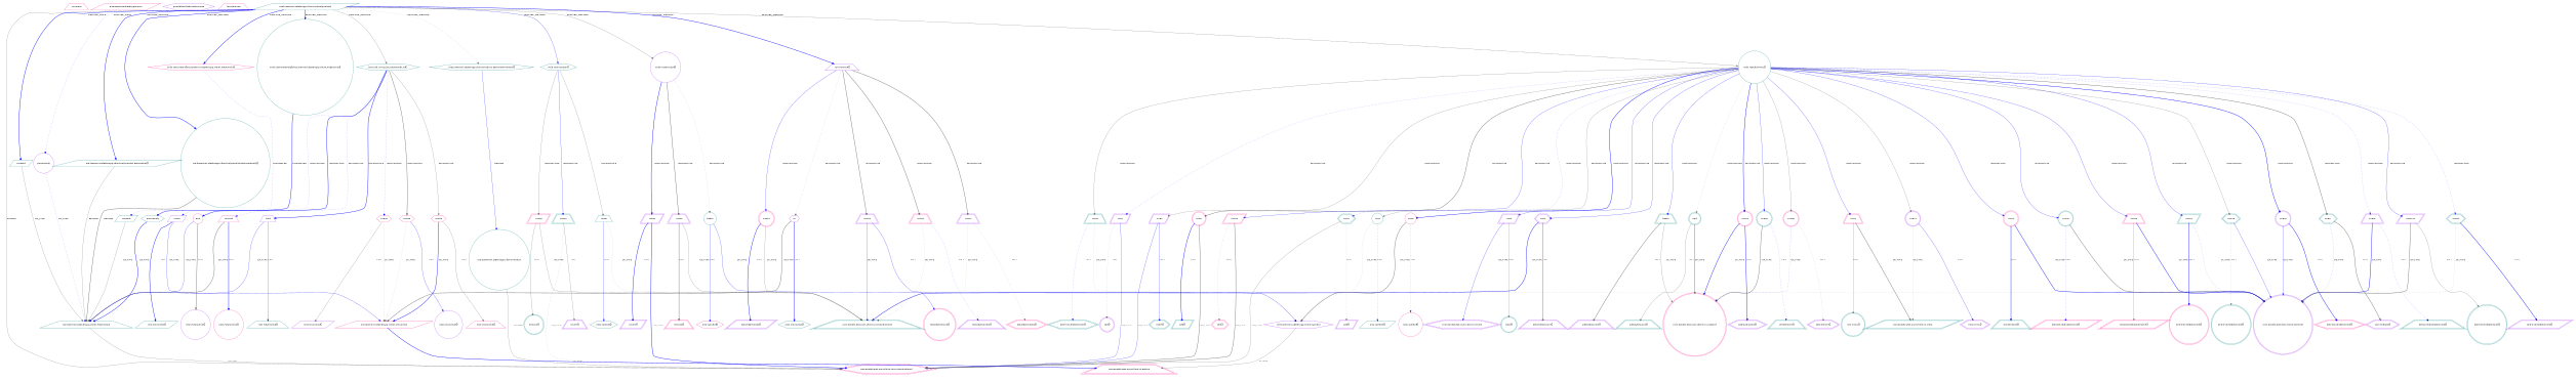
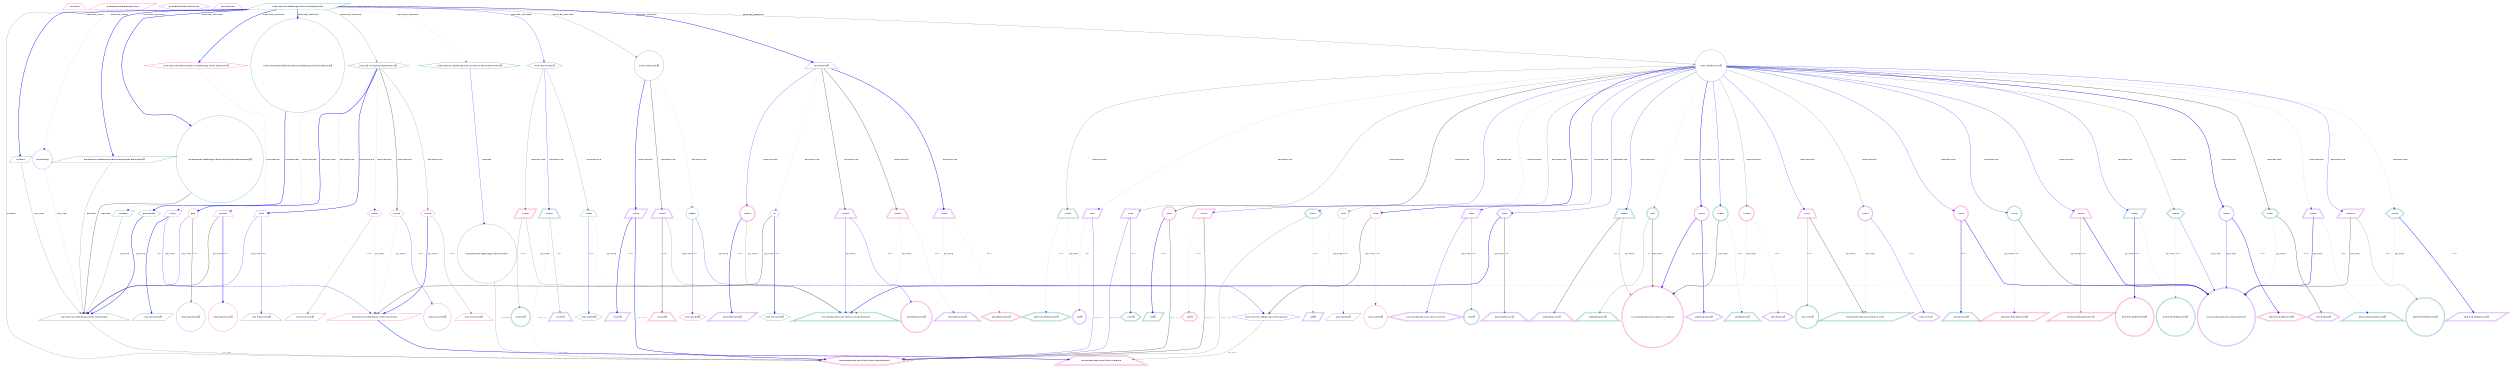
  digraph {
    fontname="Fira Sans"
    node [color=teal fontname="Fira Sans" shape=circle isFrameworkType=true vertexType=VARIABLE_EXPRESION peripheries=2]
    edge [arrowhead=normal color=blue fontname="Fira Sans" style=solid]
    baseInfo [category=extension_graph color=deeppink graphId=3660 isAnonymous=false possibleRelation=true shape=trapezium isFrameworkType="" vertexType="" peripheries=""]
    frameworkRelatedTypesInfo [0="com.google.gwt.user.client.ui.HorizontalPanel" color=deeppink shape=parallelogram isFrameworkType="" vertexType="" peripheries=""]
    possibleCollaborationsInfo [0="3660~CLIENT_METHOD_DECLARATION-INSTANTIATION-CLIENT_METHOD_DECLARATION-INSTANTIATION-CLIENT_METHOD_DECLARATION-INSTANTIATION-CLIENT_METHOD_DECLARATION-INSTANTIATION-CLIENT_METHOD_DECLARATION-INSTANTIATION-~com.google.gwt.user.client.ui.HorizontalPanel ~com.google.gwt.user.client.ui.Button ~false~false" 1="3660~CLIENT_METHOD_DECLARATION-INSTANTIATION-CLIENT_METHOD_DECLARATION-INSTANTIATION-CLIENT_METHOD_DECLARATION-INSTANTIATION-CLIENT_METHOD_DECLARATION-PARAMETER_DECLARATION-CLIENT_METHOD_DECLARATION-RETURN_TYPE-CLIENT_METHOD_DECLARATION-PARAMETER_DECLARATION-CLIENT_METHOD_DECLARATION-RETURN_TYPE-FIELD_DECLARATION-FIELD_DECLARATION-~com.google.gwt.user.client.ui.HorizontalPanel ~com.google.gwt.user.client.ui.HorizontalPanel ~false~false" 2="3660~CLIENT_METHOD_DECLARATION-INSTANTIATION-CLIENT_METHOD_DECLARATION-INSTANTIATION-CLIENT_METHOD_DECLARATION-INSTANTIATION-CLIENT_METHOD_DECLARATION-INSTANTIATION-~com.google.gwt.user.client.ui.HorizontalPanel ~com.google.gwt.user.client.ui.Button ~false~false" 3="3660~CLIENT_METHOD_DECLARATION-RETURN_TYPE-~com.google.gwt.user.client.ui.HorizontalPanel ~com.google.gwt.user.client.ui.HorizontalPanel ~false~false" color=purple shape=hexagon isFrameworkType="" vertexType="" peripheries=""]
    locationInfo [color=deeppink contextSignature=SubPolynomial filePath="/luxferrari-AlgebrApp/AlgebrApp-master/AlgebrApp/src/org/luxferrari/algebrapp/client/SubPolynomial.java" graphId=3660 projectName="luxferrari-AlgebrApp" shape=trapezium isFrameworkType="" vertexType="" peripheries=""]
    n5 [isFrameworkType=false label="org.luxferrari.algebrapp.client.SubPolynomial" shape=parallelogram vertexType=ROOT_CLIENT_CLASS_DECLARATION peripheries=""]
    n6 [color=deeppink label="com.google.gwt.user.client.ui.HorizontalPanel" shape=hexagon vertexType=FRAMEWORK_CLASS_TYPE]
    n7 [isFrameworkType=false label=content shape=parallelogram vertexType=FIELD_DECLARATION peripheries=""]
    n8 [color=purple isFrameworkType=false label=parentPoly vertexType=FIELD_DECLARATION peripheries=""]
    n9 [isFrameworkType=false label="void rebuildHTML()" vertexType=CLIENT_METHOD_DECLARATION peripheries=""]
    n10 [isFrameworkType=false label="org.luxferrari.algebrapp.client.Polynomial getContent()" shape=parallelogram vertexType=CLIENT_METHOD_DECLARATION peripheries=""]
    n11 [color=deeppink isFrameworkType=false label="void setContent(org.luxferrari.algebrapp.client.Polynomial)" shape=hexagon vertexType=CLIENT_METHOD_DECLARATION peripheries=""]
    n12 [isFrameworkType=false label="org.luxferrari.algebrapp.client.Polynomial getParentPoly()" vertexType=CLIENT_METHOD_DECLARATION peripheries=""]
    n13 [isFrameworkType=false label="org.luxferrari.algebrapp.client.Product getParentProduct()" shape=hexagon vertexType=CLIENT_METHOD_DECLARATION peripheries=""]
    n14 [isFrameworkType=false label="void setParentPoly(org.luxferrari.algebrapp.client.Polynomial)" vertexType=CLIENT_METHOD_DECLARATION peripheries=""]
    n15 [isFrameworkType=false label="void removeSign()" shape=hexagon vertexType=CLIENT_METHOD_DECLARATION peripheries=""]
    n16 [color=purple isFrameworkType=false label="void restoreSign()" vertexType=CLIENT_METHOD_DECLARATION peripheries=""]
    n17 [isFrameworkType=false label="java.util.ArrayList polyResultList()" shape=hexagon vertexType=CLIENT_METHOD_DECLARATION peripheries=""]
    n18 [color=purple isFrameworkType=false label="void refresh()" shape=trapezium vertexType=CLIENT_METHOD_DECLARATION peripheries=""]
    n19 [isFrameworkType=false label="org.luxferrari.algebrapp.client.Polynomial" shape=trapezium vertexType=REFERENCE_CLIENT_CLASS_DECLARATION peripheries=""]
    n20 [color=purple label=VAR0 shape=parallelogram]
    n21 [color=purple label=VAR1 shape=parallelogram]
    n22 [color=purple label=VAR2 shape=hexagon]
    n23 [isFrameworkType=false label=VAR3 peripheries=""]
    n24 [label=begin shape=trapezium]
    n25 [color=purple label=VAR5 shape=parallelogram]
    n26 [color=deeppink label=VAR6]
    n27 [color=deeppink label=VAR7 shape=trapezium]
    n28 [color=deeppink isFrameworkType=false label=VAR8 peripheries=""]
    n29 [label=end]
    n30 [color=deeppink label=VAR10 shape=parallelogram]
    n31 [label=VAR11 shape=hexagon]
    n32 [color=purple label=VAR12]
    n33 [color=deeppink label=VAR13]
    n34 [color=deeppink label=VAR14]
    n35 [label=VAR15]
    n36 [color=deeppink label=VAR16 shape=trapezium]
    n37 [label=VAR17 shape=parallelogram]
    n38 [label=VAR18 shape=hexagon]
    n39 [color=purple label=VAR19]
    n40 [label=VAR20]
    n41 [label=VAR21 shape=hexagon]
    n42 [color=purple label=VAR22 shape=trapezium]
    n43 [color=purple label=HTML23 shape=parallelogram]
    n44 [label=VAR24 shape=hexagon]
    n45 [label=VAR25 shape=trapezium]
    n46 [color=deeppink label=VAR26]
    n47 [isFrameworkType=false label=content shape=parallelogram vertexType=PARAMETER_DECLARATION peripheries=""]
    n48 [isFrameworkType=false label="org.luxferrari.algebrapp.client.Product" vertexType=REFERENCE_CLIENT_CLASS_DECLARATION peripheries=""]
    n49 [isFrameworkType=false label=parentPoly shape=hexagon vertexType=PARAMETER_DECLARATION peripheries=""]
    n50 [color=deeppink label=VAR27 shape=parallelogram]
    n51 [isFrameworkType=false label=begin shape=trapezium peripheries=""]
    n52 [label=VAR29 shape=trapezium]
    n53 [color=purple label=VAR30 shape=trapezium]
    n54 [isFrameworkType=false label=begin peripheries=""]
    n55 [color=purple label=VAR32 shape=parallelogram]
    n56 [color=deeppink isFrameworkType=false label=first peripheries=""]
    n57 [color=deeppink isFrameworkType=false label=VAR36 shape=hexagon peripheries=""]
    n58 [color=deeppink isFrameworkType=false label=second shape=trapezium peripheries=""]
    n59 [color=deeppink isFrameworkType=false label=VAR38 shape=hexagon peripheries=""]
    n60 [color=purple isFrameworkType=false label=third shape=trapezium peripheries=""]
    n61 [color=deeppink isFrameworkType=false label=VAR40 shape=hexagon peripheries=""]
    n62 [color=purple isFrameworkType=false label=VAR41 shape=parallelogram peripheries=""]
    n63 [color=purple label=VAR42 shape=trapezium]
    n64 [color=deeppink label=VAR43 shape=trapezium]
    n65 [color=purple isFrameworkType=false label=m shape=hexagon peripheries=""]
    n66 [color=purple label=VAR45 shape=trapezium]
    n67 [color=deeppink label=VAR46]
    n68 [color=purple label="com.google.gwt.user.client.ui.Panel" shape=hexagon vertexType=FRAMEWORK_CLASS_TYPE]
    n69 [label="clear()" vertexType=INSIDE_CALL]
    n70 [color=purple label="add()" vertexType=INSIDE_CALL]
    n71 [label="com.google.gwt.user.client.ui.ComplexPanel" shape=trapezium vertexType=FRAMEWORK_CLASS_TYPE]
    n72 [color=purple label="getWidgetCount()" shape=trapezium vertexType=INSIDE_CALL]
    n73 [color=purple isFrameworkType=false label="org.luxferrari.algebrapp.client.Symbol" shape=hexagon vertexType=REFERENCE_CLIENT_CLASS_DECLARATION peripheries=""]
    n74 [isFrameworkType=false label="new Symbol()" shape=parallelogram vertexType=CONSTRUCTOR_CALL peripheries=""]
    n75 [color=deeppink label="com.google.gwt.user.client.ui.UIObject" vertexType=FRAMEWORK_CLASS_TYPE]
    n76 [color=purple label="addStyleName()" shape=trapezium vertexType=INSIDE_CALL]
    n77 [label="insert()" shape=hexagon vertexType=INSIDE_CALL]
    n78 [label="add()" shape=parallelogram vertexType=INSIDE_CALL]
    n79 [label="com.google.gwt.user.client.ui.HTML" shape=parallelogram vertexType=FRAMEWORK_CLASS_TYPE]
    n80 [label="new HTML()" vertexType=CONSTRUCTOR_CALL]
    n81 [color=deeppink isFrameworkType=false label="new Symbol()" vertexType=CONSTRUCTOR_CALL peripheries=""]
    n82 [label="addStyleName()" shape=trapezium vertexType=INSIDE_CALL]
    n83 [color=deeppink label="add()" shape=hexagon vertexType=INSIDE_CALL]
    n84 [color=purple label="add()" shape=parallelogram vertexType=INSIDE_CALL]
    n85 [color=purple label="new HTML()" shape=hexagon vertexType=CONSTRUCTOR_CALL]
    n86 [color=purple label="addStyleName()" shape=hexagon vertexType=INSIDE_CALL]
    n87 [color=purple label="com.google.gwt.dom.client.Element" vertexType=FRAMEWORK_CLASS_TYPE]
    n88 [label="setAttribute()" shape=trapezium vertexType=INSIDE_CALL]
    n89 [color=deeppink label="getNextSiblingElement()" shape=parallelogram vertexType=INSIDE_CALL]
    n90 [color=deeppink label="getNextSiblingElement()" shape=parallelogram vertexType=INSIDE_CALL]
    n91 [color=deeppink label="getFirstChildElement()" vertexType=INSIDE_CALL]
    n92 [label="getFirstChildElement()" vertexType=INSIDE_CALL]
    n93 [color=deeppink label="getFirstChildElement()" shape=hexagon vertexType=INSIDE_CALL]
    n94 [label="getElement()" shape=trapezium vertexType=INSIDE_CALL]
    n95 [color=purple label="setAttribute()" shape=hexagon vertexType=INSIDE_CALL]
    n96 [label="getNextSiblingElement()" shape=trapezium vertexType=INSIDE_CALL]
    n97 [label="getFirstChildElement()" vertexType=INSIDE_CALL]
    n98 [color=purple label="getFirstChildElement()" shape=parallelogram vertexType=INSIDE_CALL]
    n99 [label="getFirstChildElement()" shape=hexagon vertexType=INSIDE_CALL]
    n100 [color=purple label="getElement()" shape=hexagon vertexType=INSIDE_CALL]
    n101 [color=deeppink label="com.google.gwt.user.client.ui.Button" shape=trapezium vertexType=FRAMEWORK_CLASS_TYPE]
    n102 [label="remove()" vertexType=INSIDE_CALL]
    n103 [isFrameworkType=false label="new Symbol()" shape=hexagon vertexType=CONSTRUCTOR_CALL peripheries=""]
    n104 [color=purple label="insert()" shape=trapezium vertexType=INSIDE_CALL]
    n105 [color=deeppink label="remove()" shape=trapezium vertexType=INSIDE_CALL]
    n106 [color=deeppink isFrameworkType=false label="new Symbol()" shape=hexagon vertexType=CONSTRUCTOR_CALL peripheries=""]
    n107 [color=purple label="insert()" shape=parallelogram vertexType=INSIDE_CALL]
    n108 [color=purple isFrameworkType=false label="new Polynomial()" vertexType=CONSTRUCTOR_CALL peripheries=""]
    n109 [color=deeppink isFrameworkType=false label="org.luxferrari.algebrapp.client.Monomial" shape=parallelogram vertexType=REFERENCE_CLIENT_CLASS_DECLARATION peripheries=""]
    n110 [color=purple isFrameworkType=false label="new Monomial()" shape=parallelogram vertexType=CONSTRUCTOR_CALL peripheries=""]
    n111 [color=deeppink isFrameworkType=false label="new Polynomial()" vertexType=CONSTRUCTOR_CALL peripheries=""]
    n112 [color=purple isFrameworkType=false label="new Monomial()" vertexType=CONSTRUCTOR_CALL peripheries=""]
    n113 [isFrameworkType=false label="new Polynomial()" shape=trapezium vertexType=CONSTRUCTOR_CALL peripheries=""]
    n114 [color=deeppink isFrameworkType=false label="new Monomial()" shape=trapezium vertexType=CONSTRUCTOR_CALL peripheries=""]
    n115 [isFrameworkType=false label="new Monomial()" shape=parallelogram vertexType=CONSTRUCTOR_CALL peripheries=""]
    n116 [color=deeppink label="getWidgetCount()" vertexType=INSIDE_CALL]
    n117 [color=purple label="getWidgetIndex()" shape=trapezium vertexType=INSIDE_CALL]
    n118 [isFrameworkType=false label="new Monomial()" shape=hexagon vertexType=CONSTRUCTOR_CALL peripheries=""]
    n119 [color=deeppink label="getWidgetIndex()" shape=hexagon vertexType=INSIDE_CALL]
    n120 [color=purple label="getWidgetIndex()" shape=parallelogram vertexType=INSIDE_CALL]
    n5 -> n6 [arrowhead=dot color=gray40 label=EXTEND]
    n5 -> n7 [arrowhead=dot label=DECLARE_FIELD style=bold]
    n5 -> n8 [arrowhead=dot label=DECLARE_FIELD style=dotted]
    n5 -> n9 [color=gray40 label=DECLARE_METHOD]
    n5 -> n10 [label=DECLARE_METHOD style=bold]
    n5 -> n11 [label=DECLARE_METHOD style=bold]
    n5 -> n12 [label=DECLARE_METHOD style=bold]
    n5 -> n13 [color=gray40 label=DECLARE_METHOD style=dotted]
    n5 -> n14 [label=DECLARE_METHOD style=bold]
    n5 -> n15 [label=DECLARE_METHOD]
    n5 -> n16 [arrowhead=dot color=gray40 label=DECLARE_METHOD]
    n5 -> n17 [color=gray40 label=DECLARE_METHOD]
    n5 -> n18 [label=DECLARE_METHOD style=bold]
    n7 -> n19 [color=gray40 label=OF_TYPE]
    n8 -> n19 [arrowhead=dot label=OF_TYPE style=dotted]
    n9 -> n20 [label=INSTANTIATE]
    n9 -> n21 [label=INSTANTIATE style=dotted]
    n9 -> n22 [arrowhead=dot label=INSTANTIATE]
    n9 -> n23 [color=gray40 label=INSTANTIATE]
    n9 -> n24 [arrowhead=dot label=INSTANTIATE]
    n9 -> n25 [arrowhead=dot color=gray40 label=INSTANTIATE]
    n9 -> n26 [arrowhead=dot color=gray40 label=INSTANTIATE style=bold]
    n9 -> n27 [arrowhead=dot label=INSTANTIATE]
    n9 -> n28 [arrowhead=dot label=INSTANTIATE style=bold]
    n9 -> n29 [color=gray40 label=INSTANTIATE style=dotted]
    n9 -> n30 [label=INSTANTIATE]
    n9 -> n31 [label=INSTANTIATE style=dotted]
    n9 -> n32 [arrowhead=dot color=gray40 label=INSTANTIATE]
    n9 -> n33 [arrowhead=dot label=INSTANTIATE style=bold]
    n9 -> n34 [label=INSTANTIATE]
    n9 -> n35 [label=INSTANTIATE]
    n9 -> n36 [label=INSTANTIATE]
    n9 -> n37 [label=INSTANTIATE]
    n9 -> n38 [arrowhead=dot color=gray40 label=INSTANTIATE]
    n9 -> n39 [arrowhead=dot label=INSTANTIATE style=bold]
    n9 -> n40 [label=INSTANTIATE]
    n9 -> n41 [arrowhead=dot color=gray40 label=INSTANTIATE style=bold]
    n9 -> n42 [label=INSTANTIATE style=dotted]
    n9 -> n43 [arrowhead=dot label=INSTANTIATE]
    n9 -> n44 [label=INSTANTIATE style=dotted]
    n9 -> n45 [arrowhead=dot color=gray40 label=INSTANTIATE]
    n9 -> n46 [arrowhead=dot color=gray40 label=INSTANTIATE]
    n10 -> n19 [arrowhead=dot color=gray40 label=RETURN]
    n11 -> n47 [arrowhead=dot label=PARAMETER style=dotted]
    n12 -> n19 [arrowhead=dot color=gray40 label=RETURN style=bold]
    n13 -> n48 [arrowhead=dot label=RETURN]
    n14 -> n49 [arrowhead=dot label=PARAMETER style=bold]
    n15 -> n50 [arrowhead=dot color=gray40 label=INSTANTIATE]
    n15 -> n51 [arrowhead=dot color=gray40 label=INSTANTIATE]
    n15 -> n52 [arrowhead=dot label=INSTANTIATE]
    n16 -> n53 [arrowhead=dot color=gray40 label=INSTANTIATE style=bold]
    n16 -> n54 [arrowhead=dot color=gray40 label=INSTANTIATE style=dotted]
    n16 -> n55 [label=INSTANTIATE style=bold]
    n17 -> n56 [label=INSTANTIATE style=bold]
    n17 -> n57 [arrowhead=dot label=INSTANTIATE style=dotted]
    n17 -> n58 [label=INSTANTIATE style=dotted]
    n17 -> n59 [color=gray40 label=INSTANTIATE style=bold]
    n17 -> n60 [label=INSTANTIATE style=bold]
    n17 -> n61 [color=gray40 label=INSTANTIATE]
    n17 -> n62 [label=INSTANTIATE style=dotted]
    n18 -> n63 [arrowhead=dot color=gray40 label=INSTANTIATE style=bold]
    n18 -> n64 [arrowhead=dot color=gray40 label=INSTANTIATE style=bold]
    n18 -> n65 [arrowhead=dot color=gray40 label=INSTANTIATE style=dotted]
-   n18 -> n66 [arrowhead=dot color=gray40 label=INSTANTIATE style=bold]
+   n18 -> n66 [arrowhead=dot label=INSTANTIATE style=bold]
    n18 -> n67 [label=INSTANTIATE]
    n19 -> n6 [arrowhead=dot color=gray40 label=EXTEND]
    n20 -> n68 [label=OF_TYPE]
    n20 -> n69 [arrowhead=dot color=gray40 label=CALL]
    n21 -> n6 [arrowhead=dot label=OF_TYPE]
    n21 -> n70 [arrowhead=dot color=gray40 label=CALL style=dotted]
    n22 -> n71 [label=OF_TYPE style=bold]
    n22 -> n72 [arrowhead=dot color=gray40 label=CALL style=bold]
    n23 -> n73 [arrowhead=dot color=gray40 label=OF_TYPE style=dotted]
    n23 -> n74 [label=CALL style=dotted]
    n24 -> n75 [color=gray40 label=OF_TYPE]
    n24 -> n76 [arrowhead=dot color=gray40 label=CALL style=bold]
    n25 -> n6 [arrowhead=dot label=OF_TYPE]
    n25 -> n77 [arrowhead=dot label=CALL]
    n26 -> n6 [color=gray40 label=OF_TYPE style=bold]
    n26 -> n78 [arrowhead=dot label=CALL style=bold]
    n27 -> n79 [color=gray40 label=OF_TYPE style=bold]
    n27 -> n80 [arrowhead=dot color=gray40 label=CALL]
    n28 -> n73 [color=gray40 label=OF_TYPE style=bold]
    n28 -> n81 [label=CALL style=dotted]
    n29 -> n75 [arrowhead=dot color=gray40 label=OF_TYPE style=bold]
    n29 -> n82 [arrowhead=dot color=gray40 label=CALL]
    n30 -> n6 [arrowhead=dot color=gray40 label=OF_TYPE style=bold]
    n30 -> n83 [color=gray40 label=CALL style=dotted]
    n31 -> n6 [color=gray40 label=OF_TYPE]
    n31 -> n84 [color=gray40 label=CALL style=dotted]
    n32 -> n79 [color=gray40 label=OF_TYPE style=dotted]
    n32 -> n85 [label=CALL]
    n33 -> n75 [label=OF_TYPE style=bold]
    n33 -> n86 [label=CALL style=bold]
    n34 -> n87 [arrowhead=dot label=OF_TYPE style=bold]
    n34 -> n88 [label=CALL style=bold]
    n35 -> n87 [arrowhead=dot color=gray40 label=OF_TYPE style=bold]
    n35 -> n89 [arrowhead=dot label=CALL style=dotted]
    n36 -> n87 [label=OF_TYPE style=bold]
    n36 -> n90 [color=gray40 label=CALL]
    n37 -> n87 [arrowhead=dot label=OF_TYPE style=dotted]
    n37 -> n91 [label=CALL style=bold]
    n38 -> n87 [label=OF_TYPE]
    n38 -> n92 [color=gray40 label=CALL style=dotted]
    n39 -> n87 [label=OF_TYPE]
    n39 -> n93 [arrowhead=dot label=CALL style=bold]
    n40 -> n75 [arrowhead=dot color=gray40 label=OF_TYPE style=bold]
    n40 -> n94 [label=CALL style=dotted]
    n41 -> n87 [arrowhead=dot label=OF_TYPE style=dotted]
    n41 -> n95 [color=gray40 label=CALL style=bold]
    n42 -> n87 [arrowhead=dot label=OF_TYPE style=bold]
    n42 -> n96 [arrowhead=dot label=CALL style=dotted]
    n43 -> n87 [color=gray40 label=OF_TYPE style=bold]
    n43 -> n97 [color=gray40 label=CALL]
    n44 -> n87 [color=gray40 label=OF_TYPE style=dotted]
    n44 -> n98 [label=CALL style=bold]
    n45 -> n87 [arrowhead=dot color=gray40 label=OF_TYPE style=dotted]
    n45 -> n99 [label=CALL style=dotted]
    n46 -> n75 [label=OF_TYPE style=dotted]
    n46 -> n100 [arrowhead=dot color=gray40 label=CALL style=dotted]
    n47 -> n19 [arrowhead=dot color=gray40 label=OF_TYPE]
    n48 -> n6 [arrowhead=dot color=gray40 label=EXTEND]
    n49 -> n19 [arrowhead=dot label=OF_TYPE style=bold]
    n50 -> n71 [color=gray40 label=OF_TYPE]
    n50 -> n102 [arrowhead=dot color=gray40 label=CALL]
    n51 -> n73 [arrowhead=dot color=gray40 label=OF_TYPE style=dotted]
    n51 -> n103 [label=CALL]
    n52 -> n6 [color=gray40 label=OF_TYPE style=dotted]
    n52 -> n104 [color=gray40 label=CALL]
    n53 -> n71 [color=gray40 label=OF_TYPE]
    n53 -> n105 [color=gray40 label=CALL style=bold]
    n54 -> n73 [arrowhead=dot label=OF_TYPE]
    n54 -> n106 [arrowhead=dot label=CALL]
    n55 -> n6 [arrowhead=dot label=OF_TYPE style=bold]
    n55 -> n107 [arrowhead=dot label=CALL style=bold]
    n56 -> n19 [arrowhead=dot label=OF_TYPE]
    n56 -> n108 [color=gray40 label=CALL style=bold]
    n57 -> n109 [arrowhead=dot color=gray40 label=OF_TYPE style=dotted]
    n57 -> n110 [arrowhead=dot color=gray40 label=CALL]
    n58 -> n19 [arrowhead=dot color=gray40 label=OF_TYPE style=bold]
    n58 -> n111 [arrowhead=dot label=CALL style=bold]
    n59 -> n109 [arrowhead=dot color=gray40 label=OF_TYPE style=dotted]
    n59 -> n112 [label=CALL]
    n60 -> n19 [arrowhead=dot label=OF_TYPE]
    n60 -> n113 [label=CALL]
    n61 -> n109 [label=OF_TYPE style=bold]
    n61 -> n114 [color=gray40 label=CALL]
    n62 -> n109 [label=OF_TYPE]
    n62 -> n115 [label=CALL style=bold]
    n63 -> n71 [arrowhead=dot label=OF_TYPE]
    n63 -> n116 [label=CALL]
    n64 -> n71 [arrowhead=dot color=gray40 label=OF_TYPE style=dotted]
    n64 -> n117 [label=CALL style=dotted]
    n65 -> n109 [arrowhead=dot color=gray40 label=OF_TYPE style=bold]
    n65 -> n118 [label=CALL style=bold]
    n66 -> n71 [arrowhead=dot color=gray40 label=OF_TYPE style=dotted]
    n66 -> n119 [color=gray40 label=CALL style=dotted]
    n67 -> n71 [color=gray40 label=OF_TYPE]
    n67 -> n120 [arrowhead=dot label=CALL style=bold]
    n73 -> n101 [color=gray40 label=EXTEND]
    n109 -> n101 [label=RETURN style=bold]
  }
